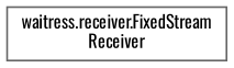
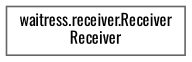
  digraph {
    rankdir=LR
    fontname=Oswald
-   n1 [color=grey40 fillcolor=white fontname=Oswald fontsize=10 height=0.2 label="waitress.receiver.FixedStream\lReceiver" shape=box style=filled width=0.4]
+   n1 [color=grey40 fillcolor=white fontname=Oswald fontsize=10 height=0.2 label="waitress.receiver.Receiver\lReceiver" shape=box style=filled width=0.4]
  }
